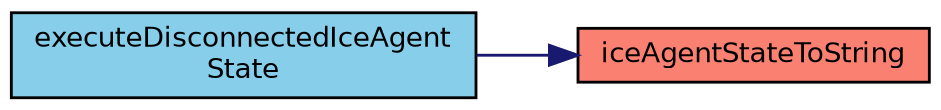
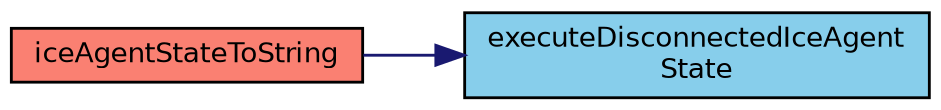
  digraph {
    rankdir=LR
    node [color=black fontname=Helvetica fontsize=10 shape=record style=filled]
    n1 [fillcolor=skyblue fontcolor=black height=0.2 label="executeDisconnectedIceAgent\lState" width=0.4]
    n2 [fillcolor=salmon height=0.2 label=iceAgentStateToString width=0.4]
-   n1 -> n2 [color=midnightblue fontname=Helvetica fontsize=10 labelfontname=Helvetica labelfontsize=10 style=solid]
+   n2 -> n1 [color=midnightblue fontname=Helvetica fontsize=10 labelfontname=Helvetica labelfontsize=10 style=solid]
  }
